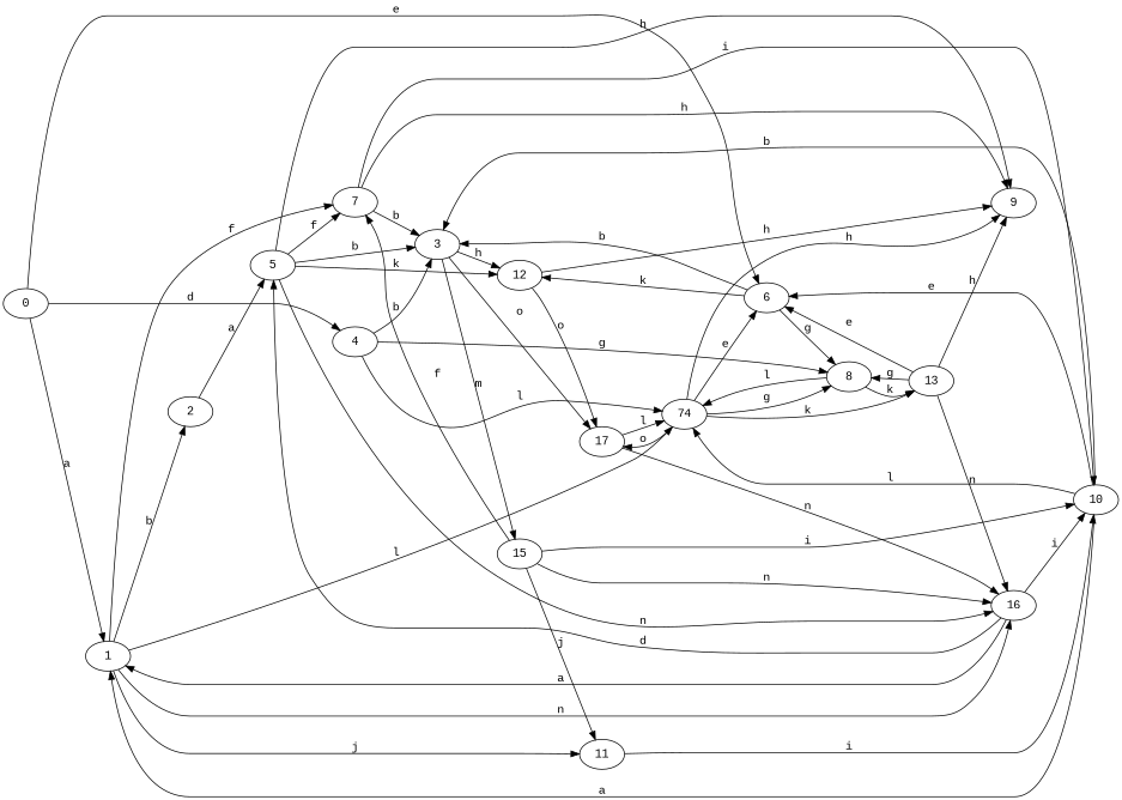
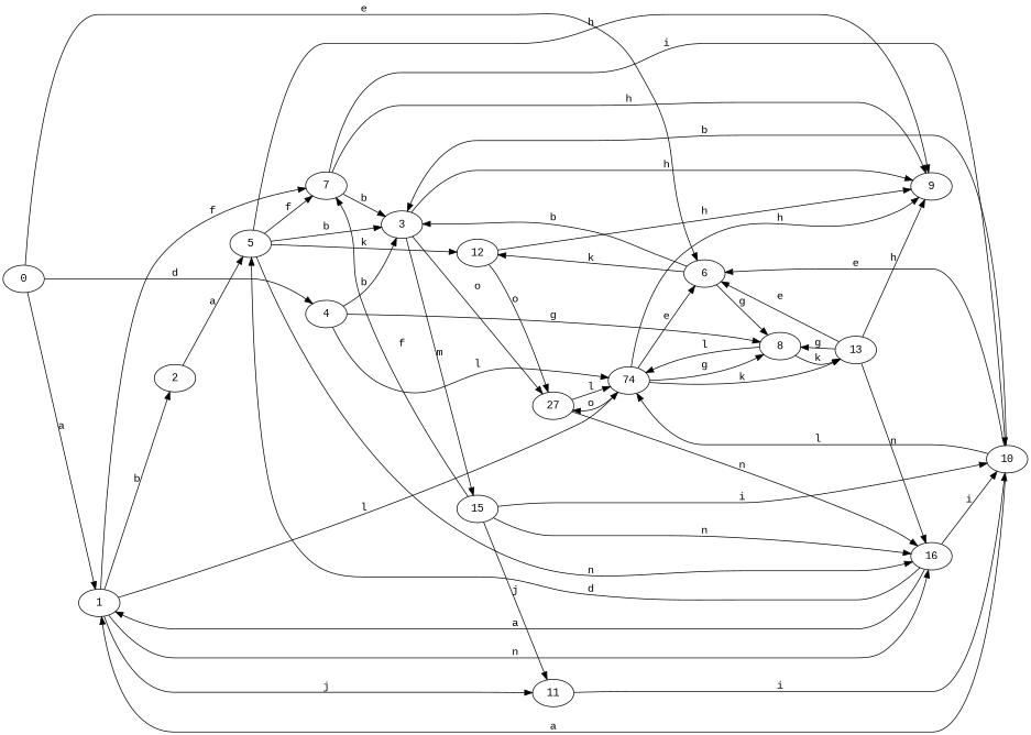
  strict digraph {
    fontname="Liberation Mono"
    rankdir=LR
    node [fontname="Liberation Mono"]
    edge [fontname="Liberation Mono"]
    0
    1
    4
    6
    2
    7
    11
    n8 [label=74]
    16
    3
    8
    12
    5
    9
    10
-   17
+   17 [label=27]
    13
    15
    0 -> 1 [label=a]
    0 -> 4 [label=d]
    0 -> 6 [label=e]
    1 -> 2 [label=b]
    1 -> 7 [label=f]
    1 -> 11 [label=j]
    1 -> n8 [label=l]
    1 -> 16 [label=n]
    4 -> n8 [label=l]
    4 -> 3 [label=b]
    4 -> 8 [label=g]
    6 -> 3 [label=b]
    6 -> 8 [label=g]
    6 -> 12 [label=k]
    2 -> 5 [label=a]
    7 -> 3 [label=b]
    7 -> 9 [label=h]
    7 -> 10 [label=i]
    11 -> 10 [label=i]
    n8 -> 6 [label=e]
    n8 -> 8 [label=g]
    n8 -> 9 [label=h]
    n8 -> 17 [label=o]
    n8 -> 13 [label=k]
    16 -> 1 [label=a]
    16 -> 5 [label=d]
    16 -> 10 [label=i]
-   3 -> 12 [label=h]
+   3 -> 9 [label=h]
    3 -> 17 [label=o]
    3 -> 15 [label=m]
    8 -> n8 [label=l]
    8 -> 13 [label=k]
    12 -> 9 [label=h]
    12 -> 17 [label=o]
    5 -> 7 [label=f]
    5 -> 16 [label=n]
    5 -> 3 [label=b]
    5 -> 12 [label=k]
    5 -> 9 [label=h]
    10 -> 1 [label=a]
    10 -> 6 [label=e]
    10 -> n8 [label=l]
    10 -> 3 [label=b]
    17 -> n8 [label=l]
    17 -> 16 [label=n]
    13 -> 6 [label=e]
    13 -> 16 [label=n]
    13 -> 8 [label=g]
    13 -> 9 [label=h]
    15 -> 7 [label=f]
    15 -> 11 [label=j]
    15 -> 16 [label=n]
    15 -> 10 [label=i]
  }
